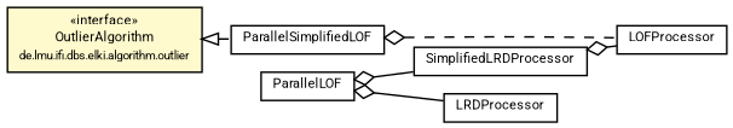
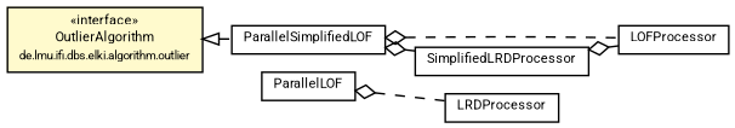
  digraph {
    nodesep=0.15
    rankdir=LR
    ranksep=0.25
    node [fontcolor=black fontname=Roboto fontsize=8 margin=0 shape=plaintext]
    edge [arrowtail=ediamond color=black dir=back fontname=Roboto fontsize=7 labelfontname=Roboto labelfontsize=7 weight=4 arrowhead=none]
    n1 [height=0 label=<<table title="de.lmu.ifi.dbs.elki.algorithm.outlier.OutlierAlgorithm" border="0" cellborder="1" cellspacing="0" cellpadding="2" bgcolor="LemonChiffon" href="../../OutlierAlgorithm.html" target="_parent"> 		<tr><td><table border="0" cellspacing="0" cellpadding="1"> 		<tr><td align="center" balign="center"> &#171;interface&#187; </td></tr> 		<tr><td align="center" balign="center"> <font face="Roboto">OutlierAlgorithm</font> </td></tr> 		<tr><td align="center" balign="center"> <font face="Roboto" point-size="7.0">de.lmu.ifi.dbs.elki.algorithm.outlier</font> </td></tr> 		</table></td></tr> 		</table>> width=0]
    n2 [height=0 label=<<table title="de.lmu.ifi.dbs.elki.algorithm.outlier.lof.parallel.ParallelSimplifiedLOF" border="0" cellborder="1" cellspacing="0" cellpadding="2" href="ParallelSimplifiedLOF.html" target="_parent"> 		<tr><td><table border="0" cellspacing="0" cellpadding="1"> 		<tr><td align="center" balign="center"> <font face="Roboto">ParallelSimplifiedLOF</font> </td></tr> 		</table></td></tr> 		</table>> width=0]
    n3 [height=0 label=<<table title="de.lmu.ifi.dbs.elki.algorithm.outlier.lof.parallel.SimplifiedLRDProcessor" border="0" cellborder="1" cellspacing="0" cellpadding="2" href="SimplifiedLRDProcessor.html" target="_parent"> 		<tr><td><table border="0" cellspacing="0" cellpadding="1"> 		<tr><td align="center" balign="center"> <font face="Roboto">SimplifiedLRDProcessor</font> </td></tr> 		</table></td></tr> 		</table>> width=0]
    n4 [height=0 label=<<table title="de.lmu.ifi.dbs.elki.algorithm.outlier.lof.parallel.LOFProcessor" border="0" cellborder="1" cellspacing="0" cellpadding="2" href="LOFProcessor.html" target="_parent"> 		<tr><td><table border="0" cellspacing="0" cellpadding="1"> 		<tr><td align="center" balign="center"> <font face="Roboto">LOFProcessor</font> </td></tr> 		</table></td></tr> 		</table>> width=0]
    n5 [height=0 label=<<table title="de.lmu.ifi.dbs.elki.algorithm.outlier.lof.parallel.ParallelLOF" border="0" cellborder="1" cellspacing="0" cellpadding="2" href="ParallelLOF.html" target="_parent"> 		<tr><td><table border="0" cellspacing="0" cellpadding="1"> 		<tr><td align="center" balign="center"> <font face="Roboto">ParallelLOF</font> </td></tr> 		</table></td></tr> 		</table>> width=0]
    n6 [height=0 label=<<table title="de.lmu.ifi.dbs.elki.algorithm.outlier.lof.parallel.LRDProcessor" border="0" cellborder="1" cellspacing="0" cellpadding="2" href="LRDProcessor.html" target="_parent"> 		<tr><td><table border="0" cellspacing="0" cellpadding="1"> 		<tr><td align="center" balign="center"> <font face="Roboto">LRDProcessor</font> </td></tr> 		</table></td></tr> 		</table>> width=0]
    n1 -> n2 [arrowtail=empty style=dashed weight=9 arrowhead=""]
-   n5 -> n3
+   n2 -> n3
    n2 -> n4 [style=dashed]
    n3 -> n4
-   n5 -> n6
+   n5 -> n6 [style=dashed]
  }
